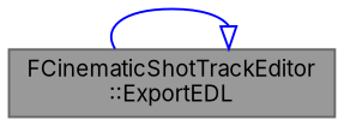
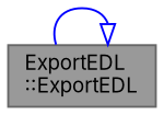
  digraph {
    rankdir=LR
    fontname=Inter
-   n1 [color=gray40 fillcolor=grey60 fontcolor=black fontname=Inter fontsize=10 height=0.2 label="FCinematicShotTrackEditor\l::ExportEDL" shape=box style=filled width=0.4]
+   n1 [color=gray40 fillcolor=grey60 fontcolor=black fontname=Inter fontsize=10 height=0.2 label="ExportEDL\l::ExportEDL" shape=box style=filled width=0.4]
    n1 -> n1 [color=blue fontname=Inter fontsize=10 labelfontname=Helvetica labelfontsize=10 style=solid arrowhead=onormal]
  }
